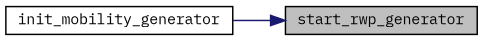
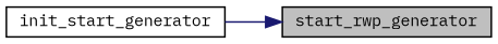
  digraph {
    rankdir=RL
    fontname="IBM Plex Mono"
    node [color=black fontname="IBM Plex Mono" fontsize=10 shape=record style=filled]
    n1 [fillcolor=grey75 fontcolor=black height=0.2 label=start_rwp_generator width=0.4]
-   n2 [fillcolor=white height=0.2 label=init_mobility_generator width=0.4]
+   n2 [fillcolor=white height=0.2 label=init_start_generator width=0.4]
    n1 -> n2 [color=midnightblue dir=back fontname="IBM Plex Mono" fontsize=10 labelfontname=Helvetica labelfontsize=10 style=solid]
  }
